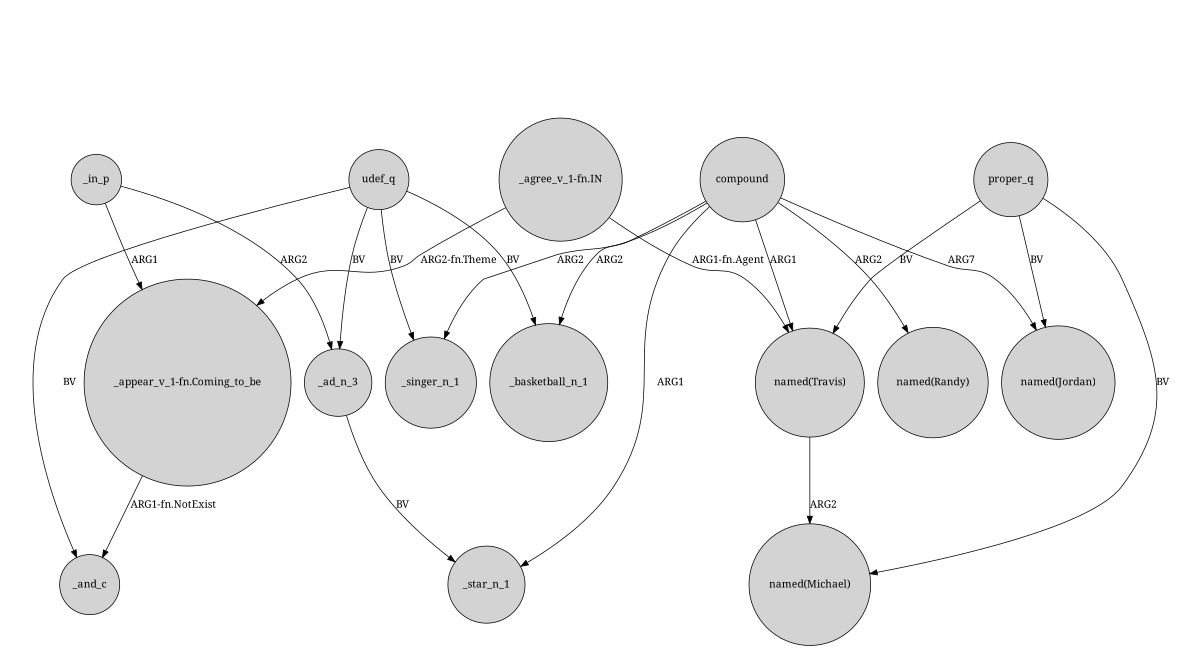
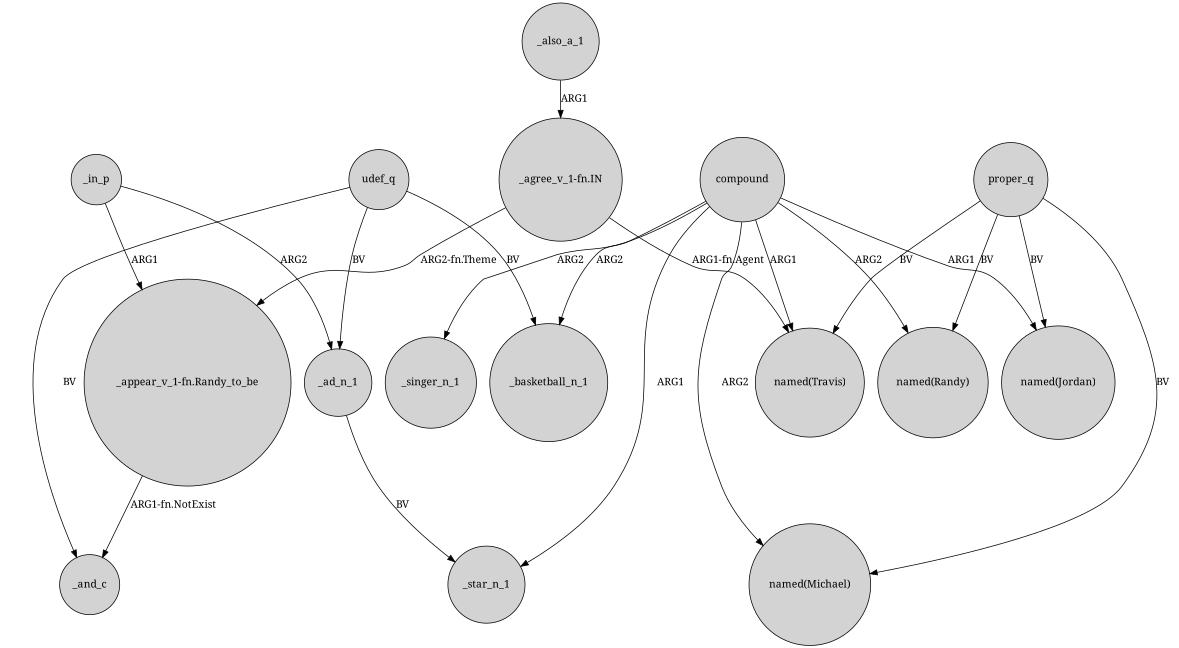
  digraph {
    fontname="Noto Serif"
    node [fontname="Noto Serif" shape=circle style=filled]
    edge [fontname="Noto Serif"]
    "_agree_v_1-fn.IN"
-   "_appear_v_1-fn.Coming_to_be"
+   "_appear_v_1-fn.Coming_to_be" [label="_appear_v_1-fn.Randy_to_be"]
    "named(Travis)"
    _and_c
    proper_q
    "named(Jordan)"
    "named(Randy)"
    "named(Michael)"
    compound
    _star_n_1
    _singer_n_1
    _basketball_n_1
    _in_p
-   _ad_n_1 [label=_ad_n_3]
+   _ad_n_1
+   _also_a_1
    udef_q
    "_agree_v_1-fn.IN" -> "_appear_v_1-fn.Coming_to_be" [label="ARG2-fn.Theme"]
    "_agree_v_1-fn.IN" -> "named(Travis)" [label="ARG1-fn.Agent"]
    "_appear_v_1-fn.Coming_to_be" -> _and_c [label="ARG1-fn.NotExist"]
    proper_q -> "named(Travis)" [label=BV]
    proper_q -> "named(Jordan)" [label=BV]
+   proper_q -> "named(Randy)" [label=BV]
    proper_q -> "named(Michael)" [label=BV]
    compound -> "named(Travis)" [label=ARG1]
-   compound -> "named(Jordan)" [label=ARG7]
+   compound -> "named(Jordan)" [label=ARG1]
    compound -> "named(Randy)" [label=ARG2]
-   "named(Travis)" -> "named(Michael)" [label=ARG2]
+   compound -> "named(Michael)" [label=ARG2]
    compound -> _star_n_1 [label=ARG1]
    compound -> _singer_n_1 [label=ARG2]
    compound -> _basketball_n_1 [label=ARG2]
    _in_p -> "_appear_v_1-fn.Coming_to_be" [label=ARG1]
    _in_p -> _ad_n_1 [label=ARG2]
    _ad_n_1 -> _star_n_1 [label=BV]
+   _also_a_1 -> "_agree_v_1-fn.IN" [label=ARG1]
    udef_q -> _and_c [label=BV]
-   udef_q -> _singer_n_1 [label=BV]
    udef_q -> _basketball_n_1 [label=BV]
    udef_q -> _ad_n_1 [label=BV]
  }
